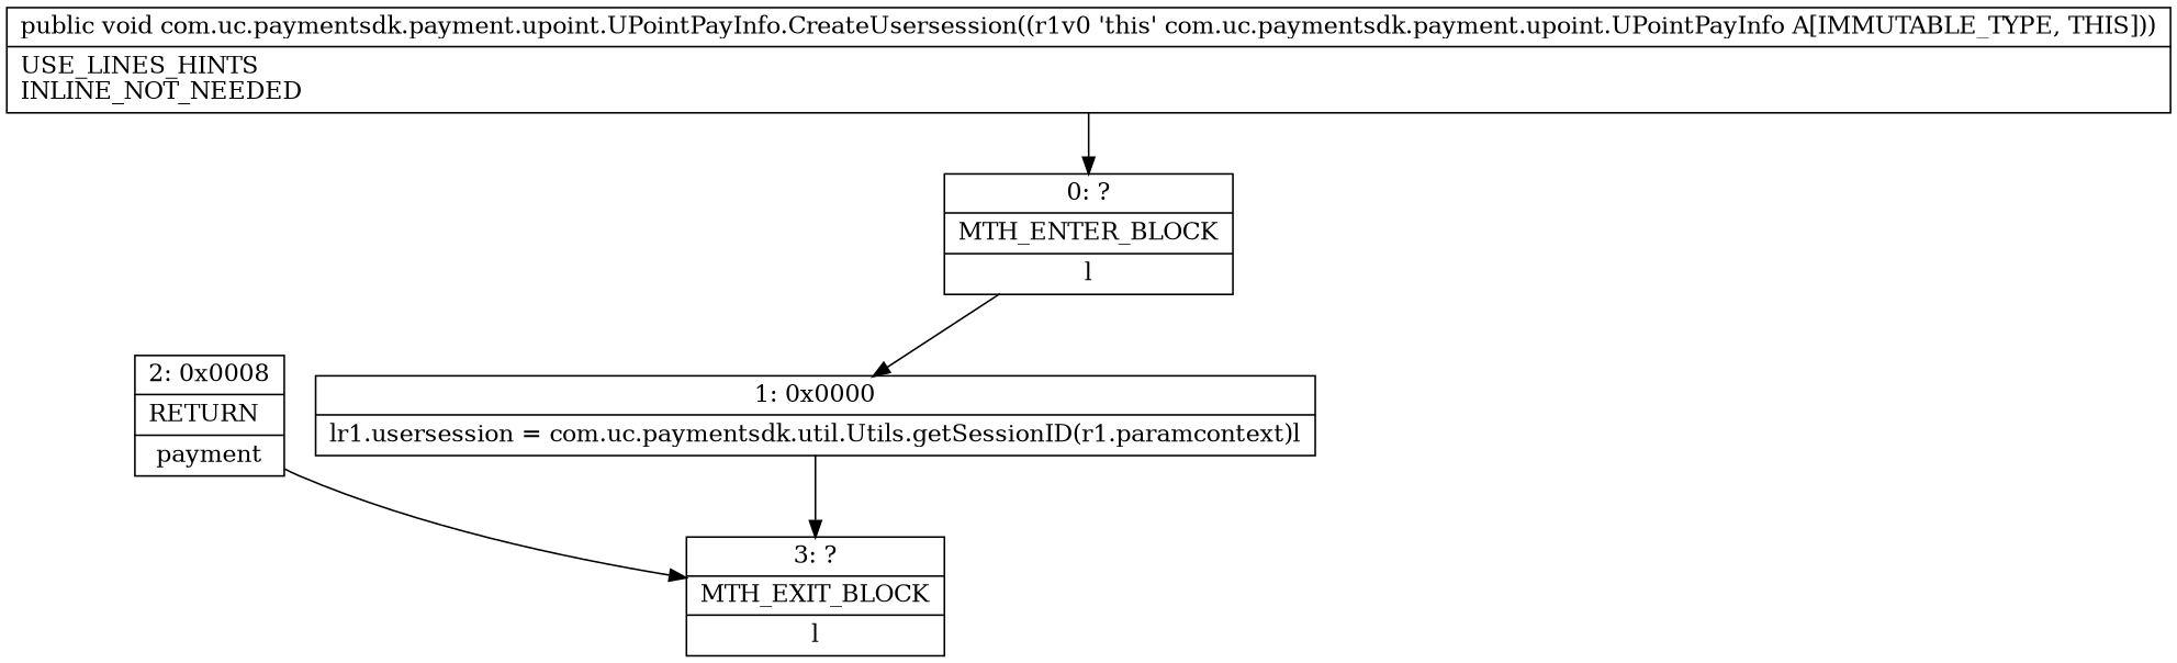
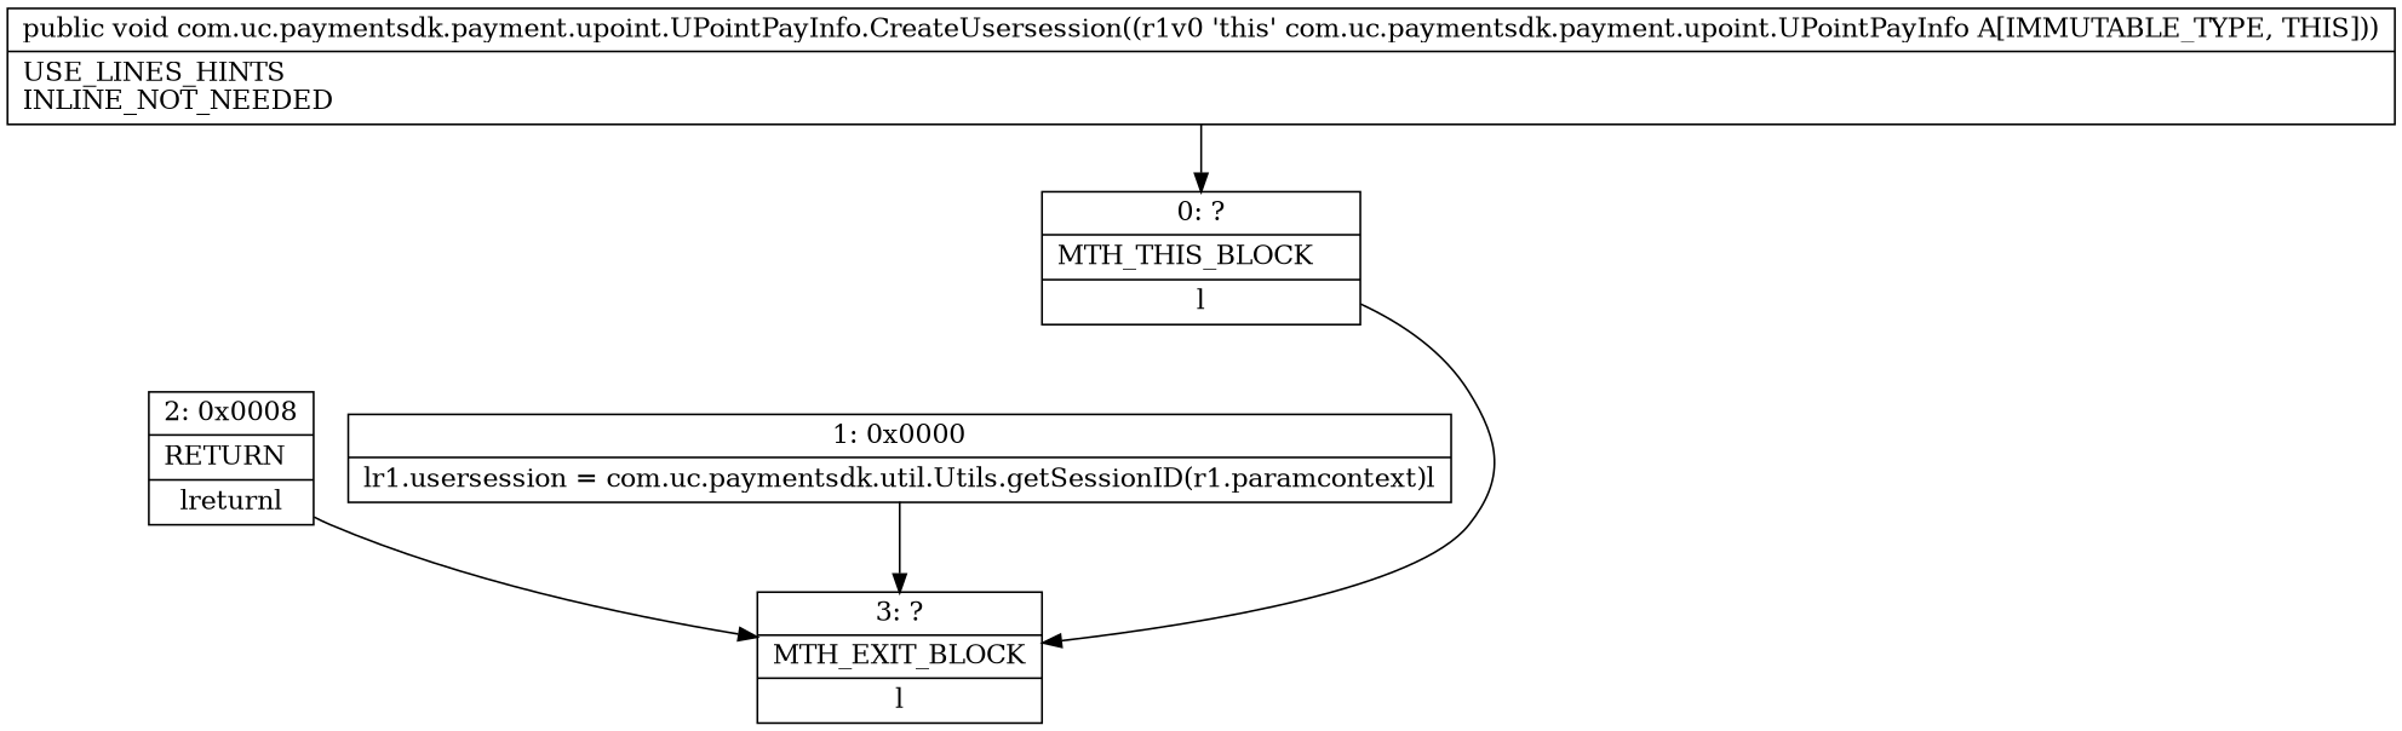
  digraph {
    node [shape=record]
-   n1 [label="{0\:\ ?|MTH_ENTER_BLOCK\l|l}"]
+   n1 [label="{0\:\ ?|MTH_THIS_BLOCK\l|l}"]
    n2 [label="{1\:\ 0x0000|lr1.usersession = com.uc.paymentsdk.util.Utils.getSessionID(r1.paramcontext)l}"]
    n3 [label="{3\:\ ?|MTH_EXIT_BLOCK\l|l}"]
-   n4 [label="{2\:\ 0x0008|RETURN\l|payment}"]
+   n4 [label="{2\:\ 0x0008|RETURN\l|lreturnl}"]
    n5 [label="{public void com.uc.paymentsdk.payment.upoint.UPointPayInfo.CreateUsersession((r1v0 'this' com.uc.paymentsdk.payment.upoint.UPointPayInfo A[IMMUTABLE_TYPE, THIS]))  | USE_LINES_HINTS\lINLINE_NOT_NEEDED\l}"]
-   n1 -> n2
+   n1 -> n3
    n2 -> n3
    n4 -> n3
    n5 -> n1
  }
